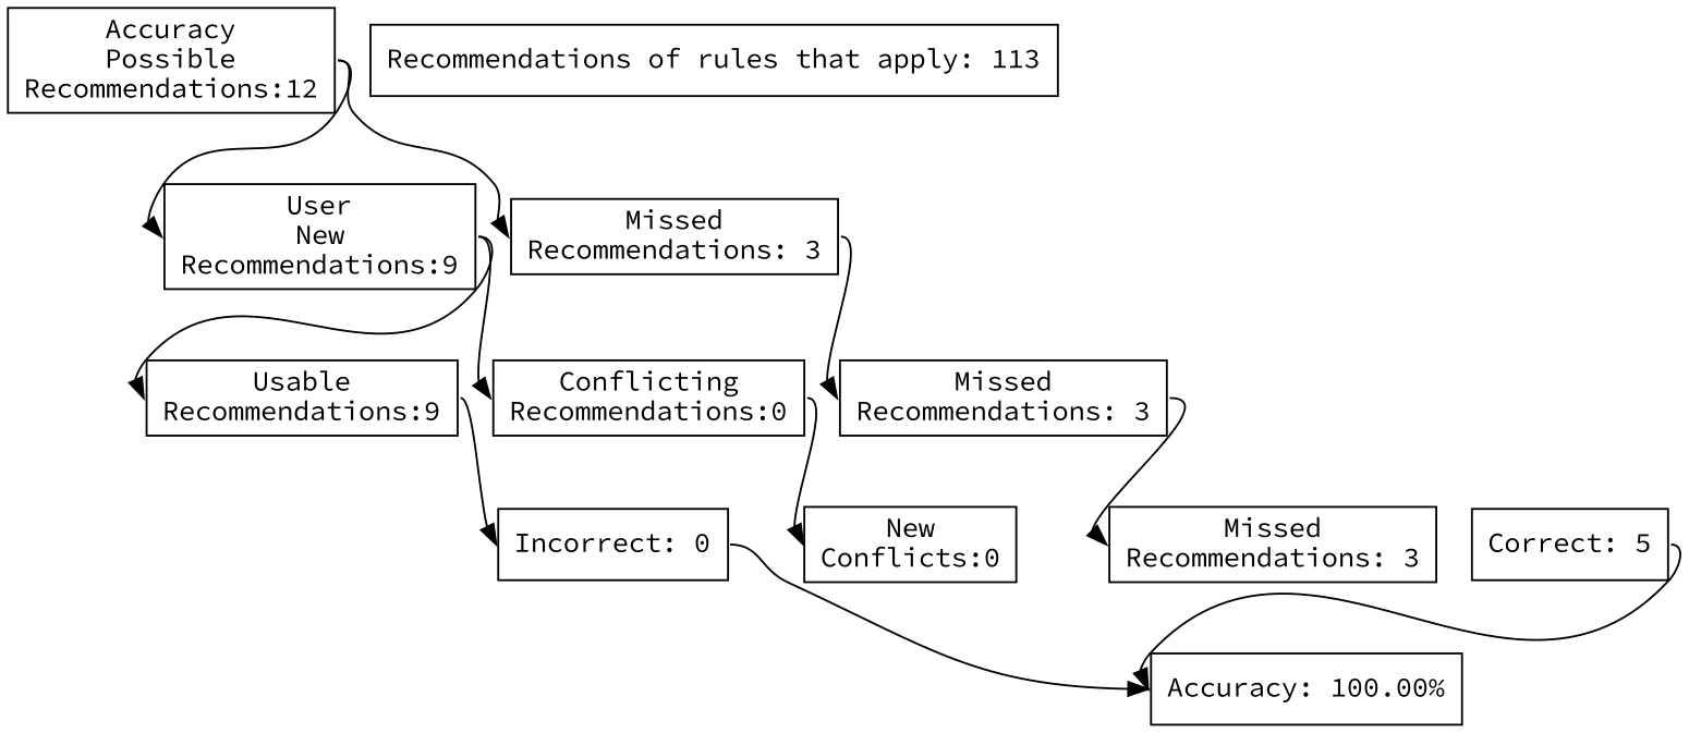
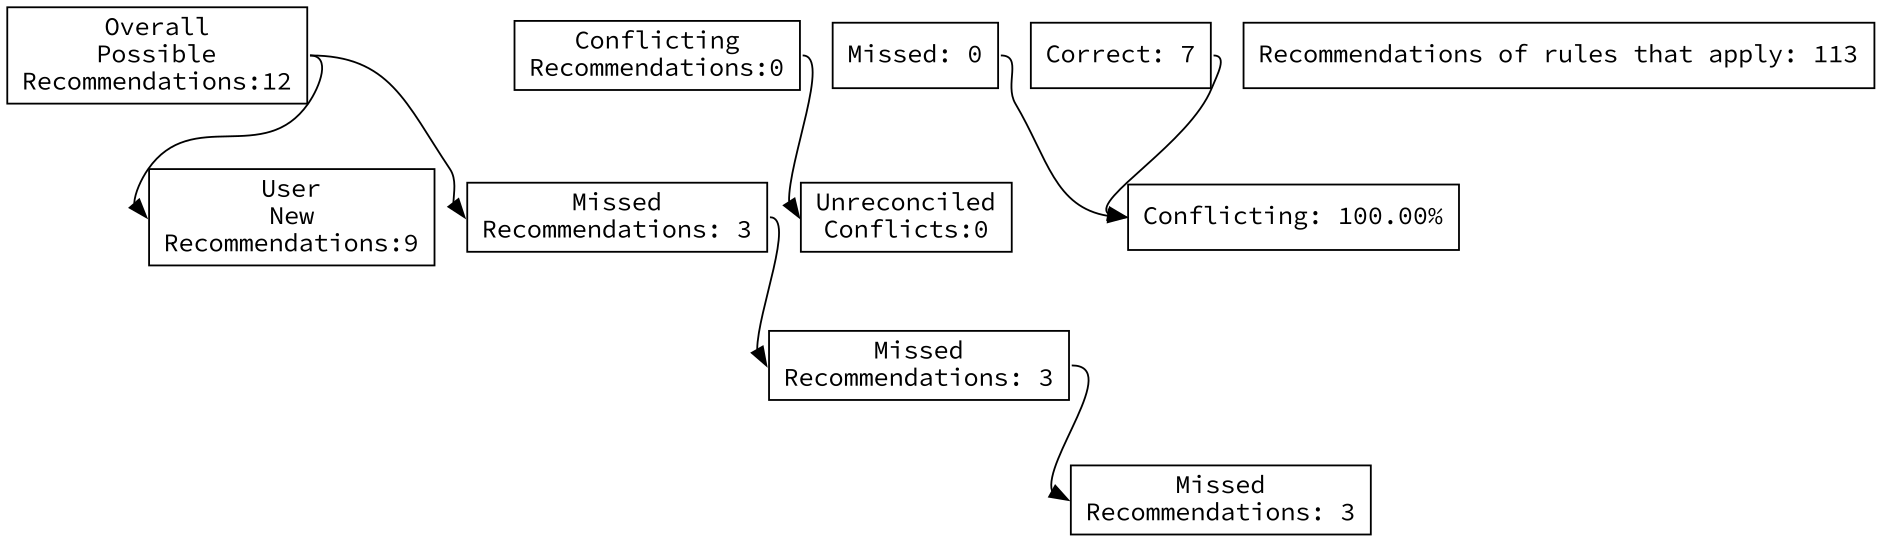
  digraph {
    fontname="Source Code Pro"
    rankdir=TB
    node [fontname="Source Code Pro" shape=box]
    edge [fontname="Source Code Pro" headport=w tailport=e]
-   n1 [label="Accuracy\nPossible\nRecommendations:12"]
+   n1 [label="Overall\nPossible\nRecommendations:12"]
    n2 [label="User\nNew\nRecommendations:9"]
    n3 [label="Missed\nRecommendations: 3"]
-   n4 [label="Usable\nRecommendations:9"]
    n5 [label="Conflicting\nRecommendations:0"]
    n6 [label="Missed\nRecommendations: 3"]
-   n7 [label="Incorrect: 0"]
-   n8 [label="New\nConflicts:0"]
+   n7 [label="Missed: 0"]
+   n8 [label="Unreconciled\nConflicts:0"]
    n9 [label="Missed\nRecommendations: 3"]
-   n10 [label="Correct: 5"]
-   n11 [label="Accuracy: 100.00%"]
+   n10 [label="Correct: 7"]
+   n11 [label="Conflicting: 100.00%"]
    n12 [label="Recommendations of rules that apply: 113"]
    n1 -> n2
    n1 -> n3
-   n2 -> n4
-   n2 -> n5
    n3 -> n6
-   n4 -> n7
    n5 -> n8
    n6 -> n9
    n7 -> n11
    n10 -> n11
  }
